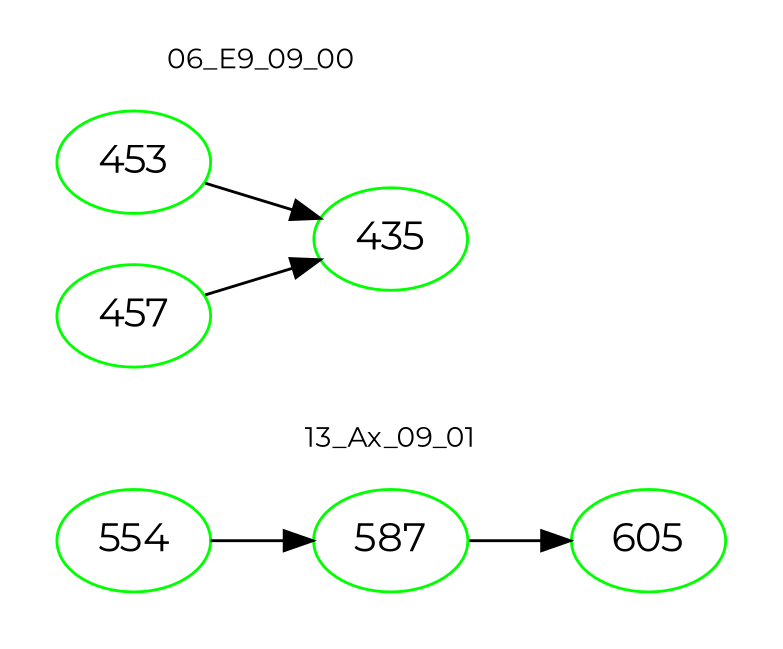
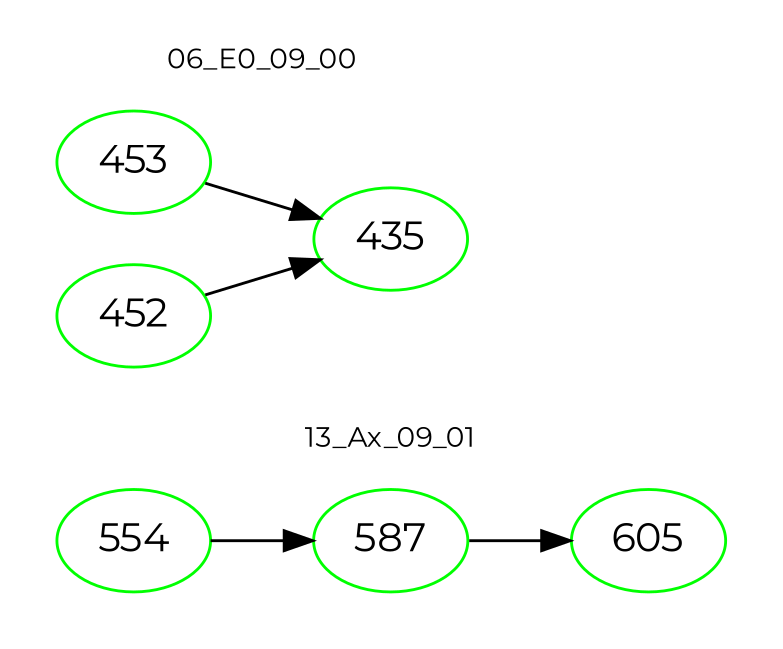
  digraph {
    fontname=Montserrat
    rankdir=LR
    node [color=green fontname=Montserrat]
    edge [color=black fontname=Montserrat]
    n1 [label=554]
    n2 [label=587]
    n3 [label=605]
    n4 [label=453]
    n5 [label=435]
-   n6 [label=457]
+   n6 [label=452]
    subgraph cluster_1 {
      color=white
      fontsize=10
      label="13_Ax_09_01"
      n1
      n2
      n3
    }
    subgraph cluster_2 {
      color=white
      fontsize=10
-     label="06_E9_09_00"
+     label="06_E0_09_00"
      n4
      n5
      n6
    }
    n1 -> n2
    n2 -> n3
    n4 -> n5
    n6 -> n5
  }
